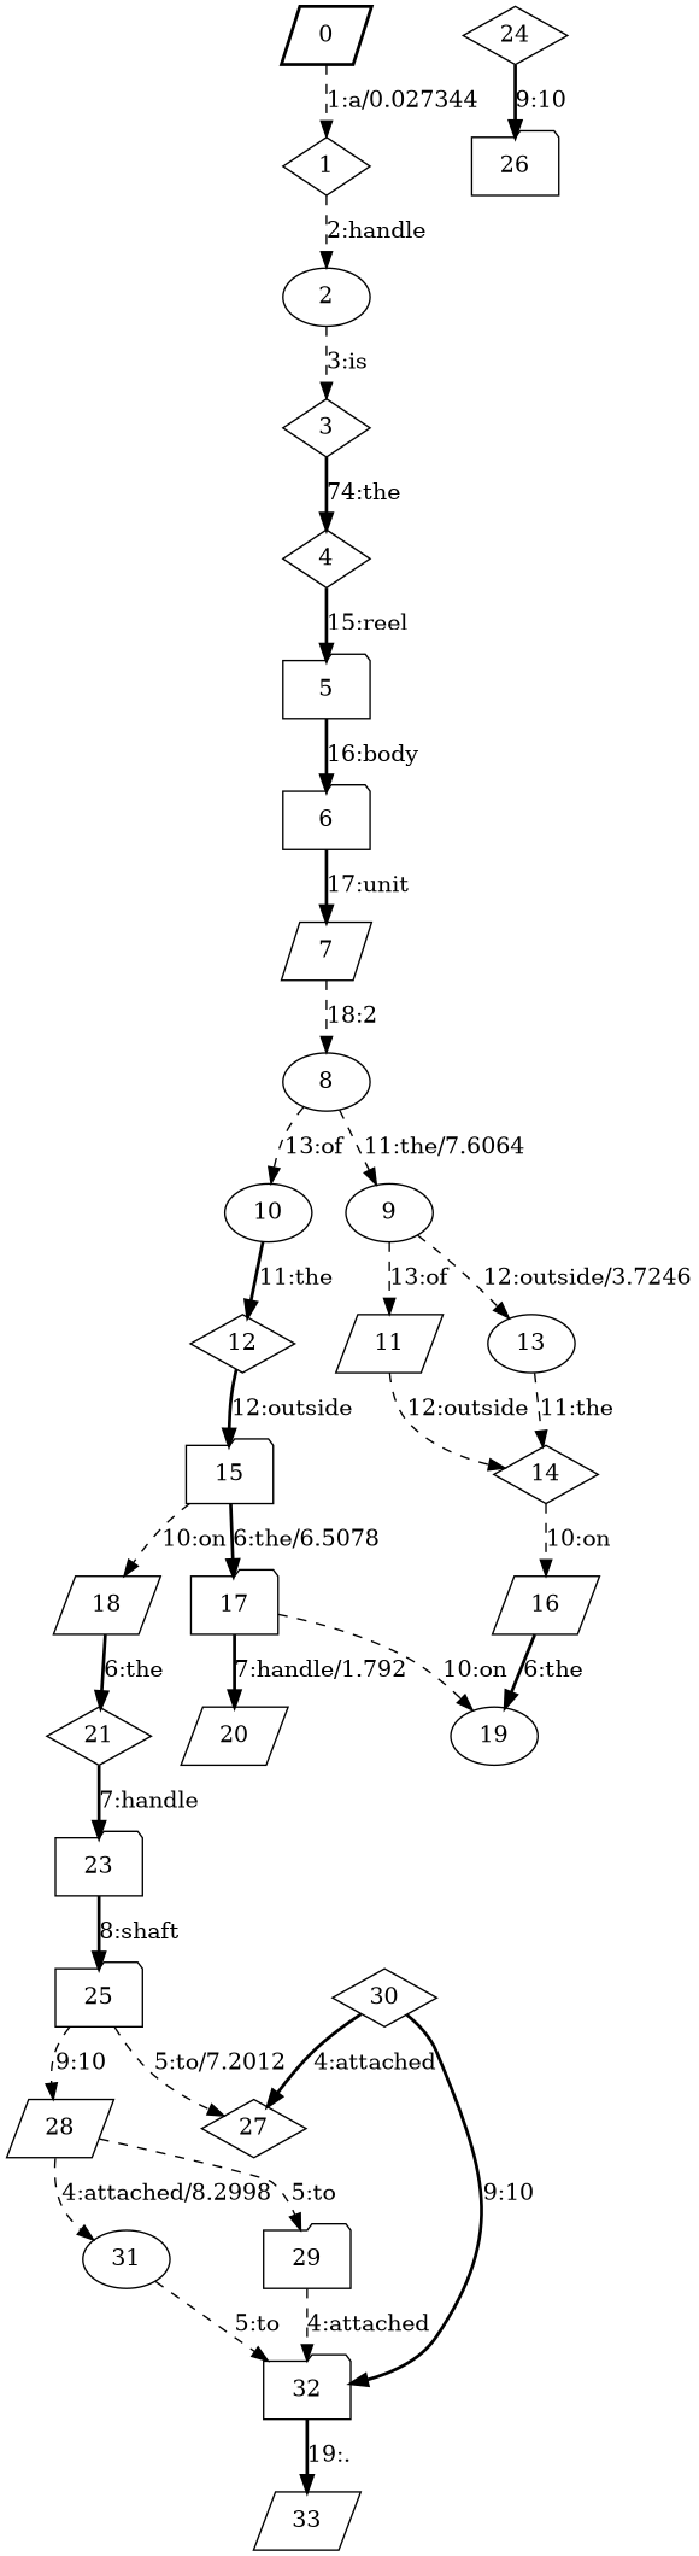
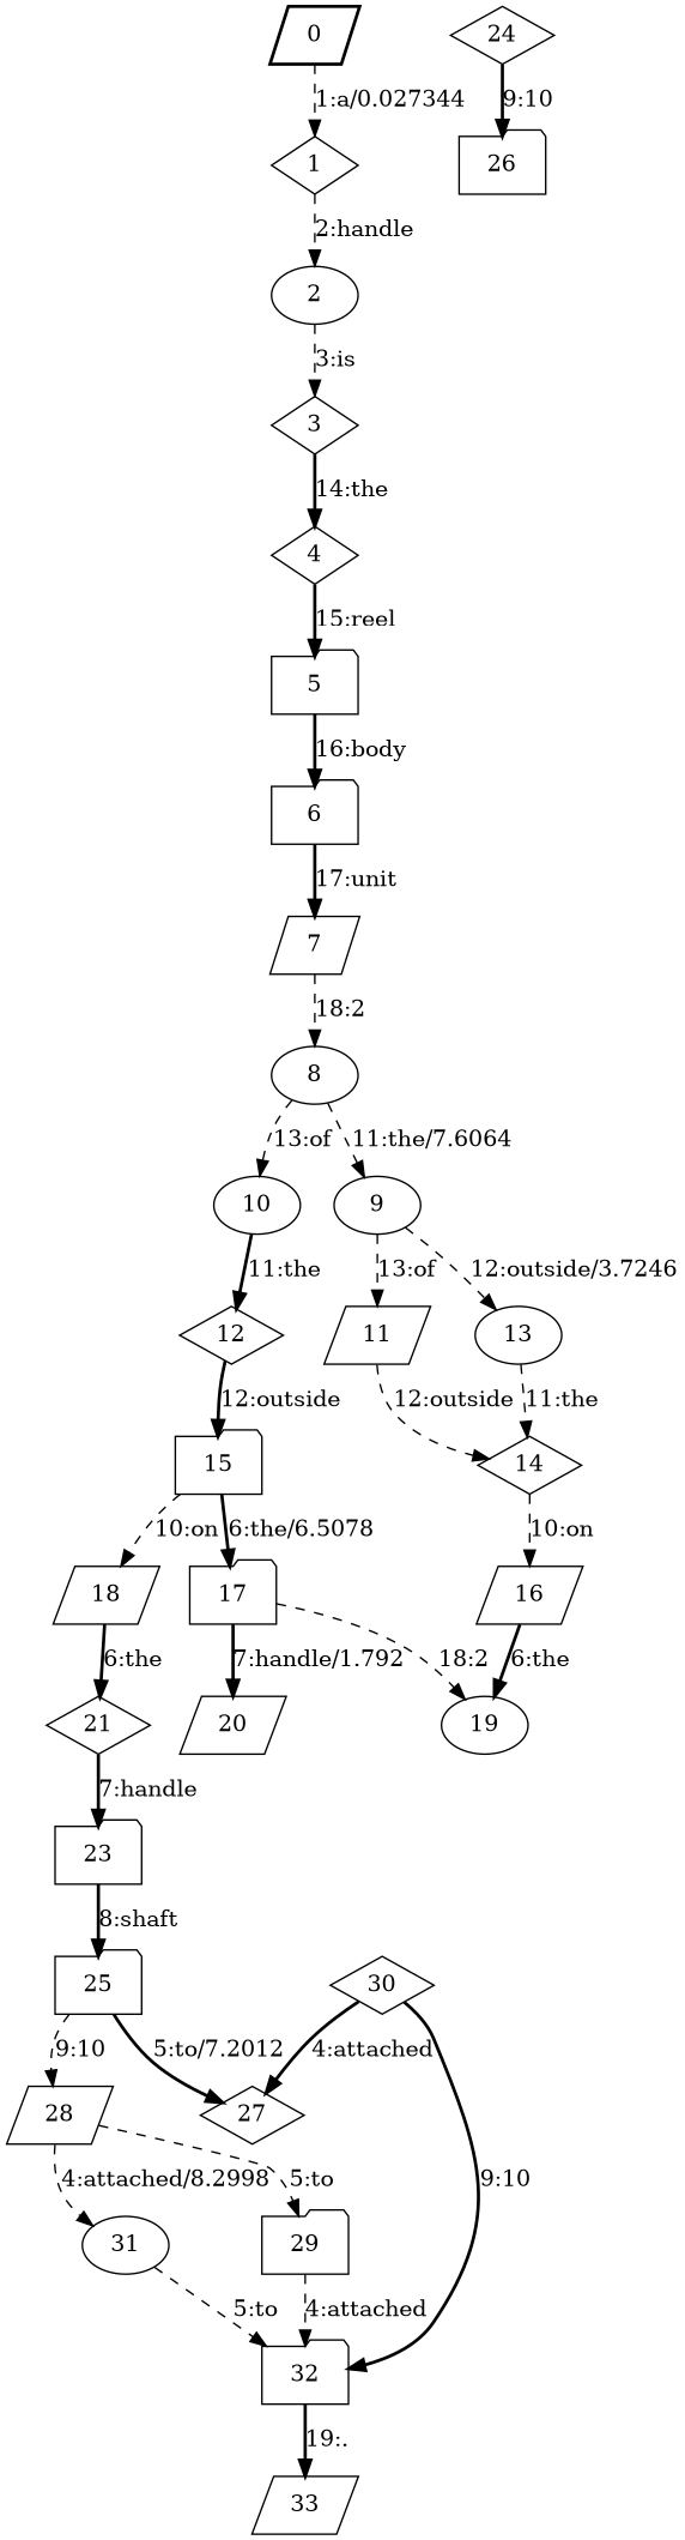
  digraph {
    nodesep=0.25
    rankdir=TB
    ranksep=0.4
    node [fontsize=14 shape=diamond style=solid]
    edge [fontsize=14 style=dashed]
    n1 [label=0 shape=parallelogram style=bold]
    n2 [label=1]
    n3 [label=2 shape=ellipse]
    n4 [label=3]
    n5 [label=4]
    n6 [label=5 shape=folder]
    n7 [label=6 shape=folder]
    n8 [label=7 shape=parallelogram]
    n9 [label=8 shape=ellipse]
    n10 [label=10 shape=ellipse]
    n11 [label=9 shape=ellipse]
    n12 [label=12]
    n13 [label=13 shape=ellipse]
    n14 [label=11 shape=parallelogram]
    n15 [label=14]
    n16 [label=15 shape=folder]
    n17 [label=16 shape=parallelogram]
    n18 [label=18 shape=parallelogram]
    n19 [label=17 shape=folder]
    n20 [label=19 shape=ellipse]
    n21 [label=21]
    n22 [label=20 shape=parallelogram]
    n23 [label=23 shape=folder]
    n24 [label=25 shape=folder]
    n25 [label=24]
    n26 [label=26 shape=folder]
    n27 [label=27]
    n28 [label=28 shape=parallelogram]
    n29 [label=29 shape=folder]
    n30 [label=31 shape=ellipse]
    n31 [label=32 shape=folder]
    n32 [label=30]
    n33 [label=33 shape=parallelogram]
    n1 -> n2 [label="1:a/0.027344"]
    n2 -> n3 [label="2:handle"]
    n3 -> n4 [label="3:is"]
-   n4 -> n5 [label="74:the" style=bold]
+   n4 -> n5 [label="14:the" style=bold]
    n5 -> n6 [label="15:reel" style=bold]
    n6 -> n7 [label="16:body" style=bold]
    n7 -> n8 [label="17:unit" style=bold]
    n8 -> n9 [label="18:2"]
    n9 -> n10 [label="13:of"]
    n9 -> n11 [label="11:the/7.6064"]
    n10 -> n12 [label="11:the" style=bold]
    n11 -> n13 [label="12:outside/3.7246"]
    n11 -> n14 [label="13:of"]
    n12 -> n16 [label="12:outside" style=bold]
    n13 -> n15 [label="11:the"]
    n14 -> n15 [label="12:outside"]
    n15 -> n17 [label="10:on"]
    n16 -> n18 [label="10:on"]
    n16 -> n19 [label="6:the/6.5078" style=bold]
    n17 -> n20 [label="6:the" style=bold]
    n18 -> n21 [label="6:the" style=bold]
-   n19 -> n20 [label="10:on"]
+   n19 -> n20 [label="18:2"]
    n19 -> n22 [label="7:handle/1.792" style=bold]
    n21 -> n23 [label="7:handle" style=bold]
    n23 -> n24 [label="8:shaft" style=bold]
-   n24 -> n27 [label="5:to/7.2012"]
+   n24 -> n27 [label="5:to/7.2012" style=bold]
    n24 -> n28 [label="9:10"]
    n25 -> n26 [label="9:10" style=bold]
    n28 -> n29 [label="5:to"]
    n28 -> n30 [label="4:attached/8.2998"]
    n29 -> n31 [label="4:attached"]
    n30 -> n31 [label="5:to"]
    n31 -> n33 [label="19:." style=bold]
    n32 -> n27 [label="4:attached" style=bold]
    n32 -> n31 [label="9:10" style=bold]
  }
